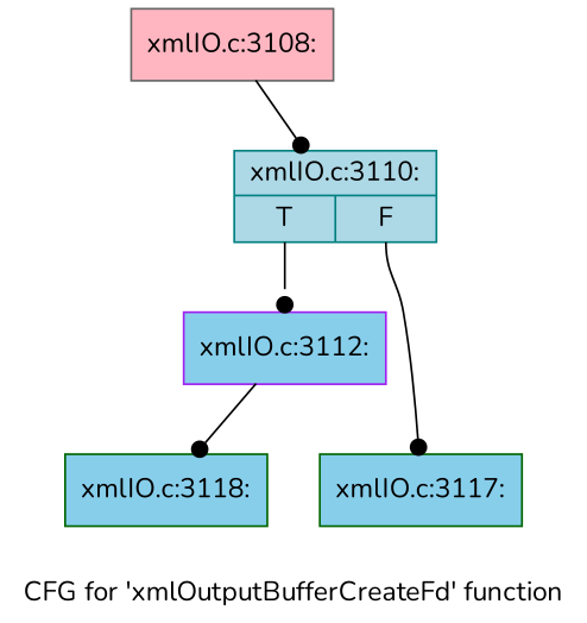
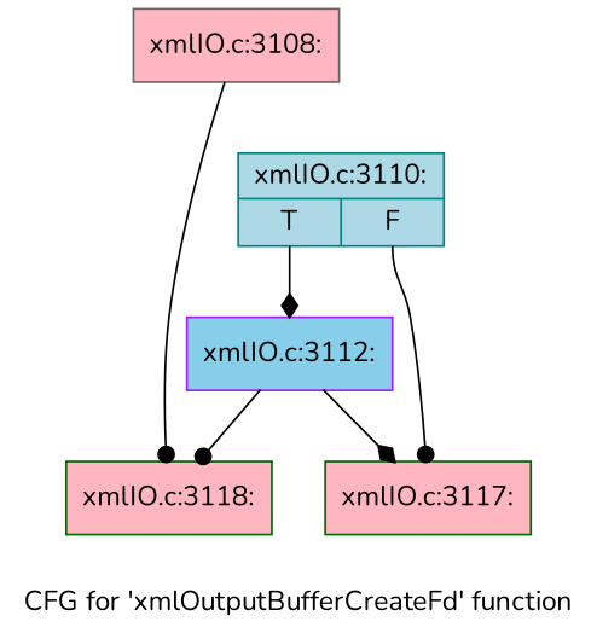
  digraph {
    fontname=Nunito
    label="CFG for 'xmlOutputBufferCreateFd' function"
    node [color=darkgreen fillcolor=lightpink fontname=Nunito shape=record style=filled]
    edge [arrowhead=dot fontname=Nunito]
    n1 [color=gray40 label="{xmlIO.c:3108:}"]
-   n2 [fillcolor=skyblue label="{xmlIO.c:3118:}"]
+   n2 [label="{xmlIO.c:3118:}"]
    n3 [color=teal fillcolor=lightblue label="{xmlIO.c:3110:|{<s0>T|<s1>F}}"]
    n4 [color=purple fillcolor=skyblue label="{xmlIO.c:3112:}"]
-   n5 [fillcolor=skyblue label="{xmlIO.c:3117:}"]
-   n1 -> n3
-   n3 -> n4 [tailport=s0]
+   n5 [label="{xmlIO.c:3117:}"]
+   n1 -> n2
+   n3 -> n4 [arrowhead=diamond tailport=s0]
    n3 -> n5 [tailport=s1]
    n4 -> n2
+   n4 -> n5 [arrowhead=diamond]
  }
